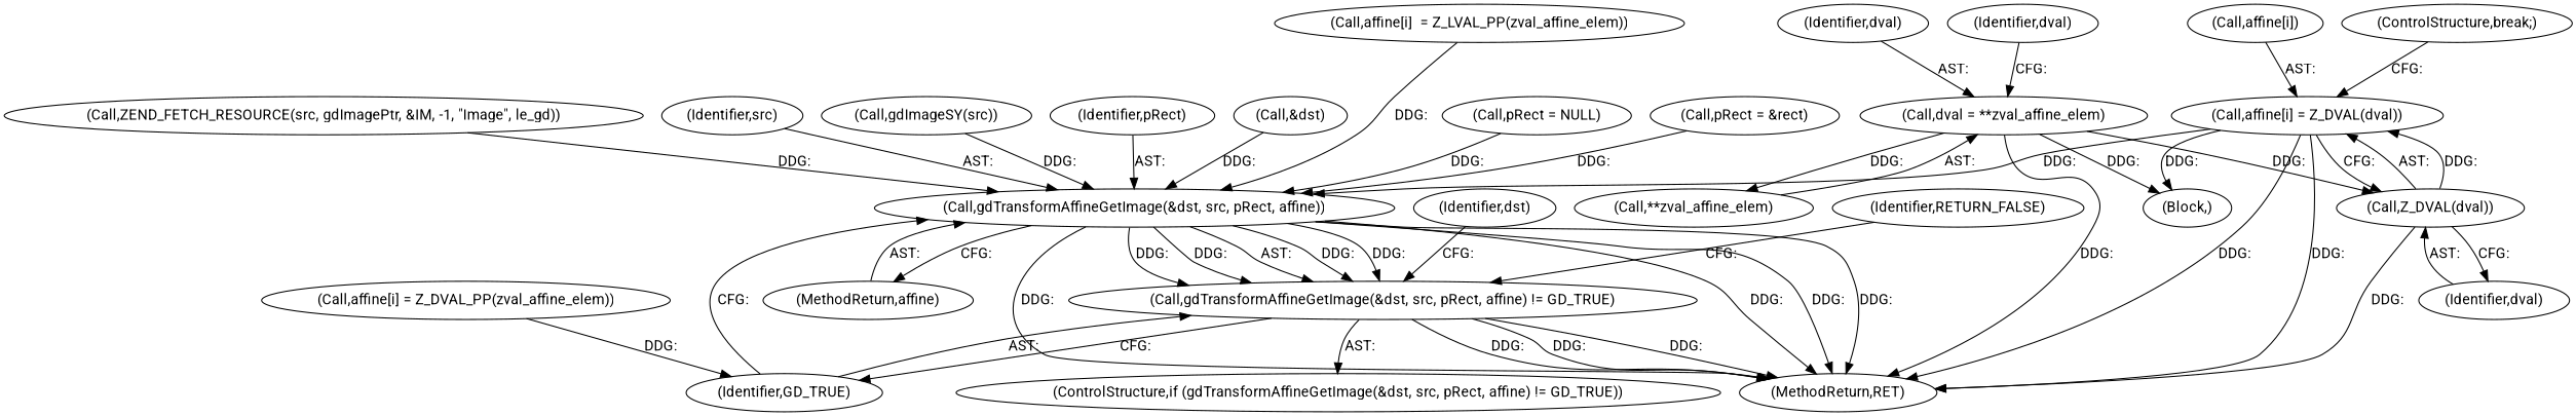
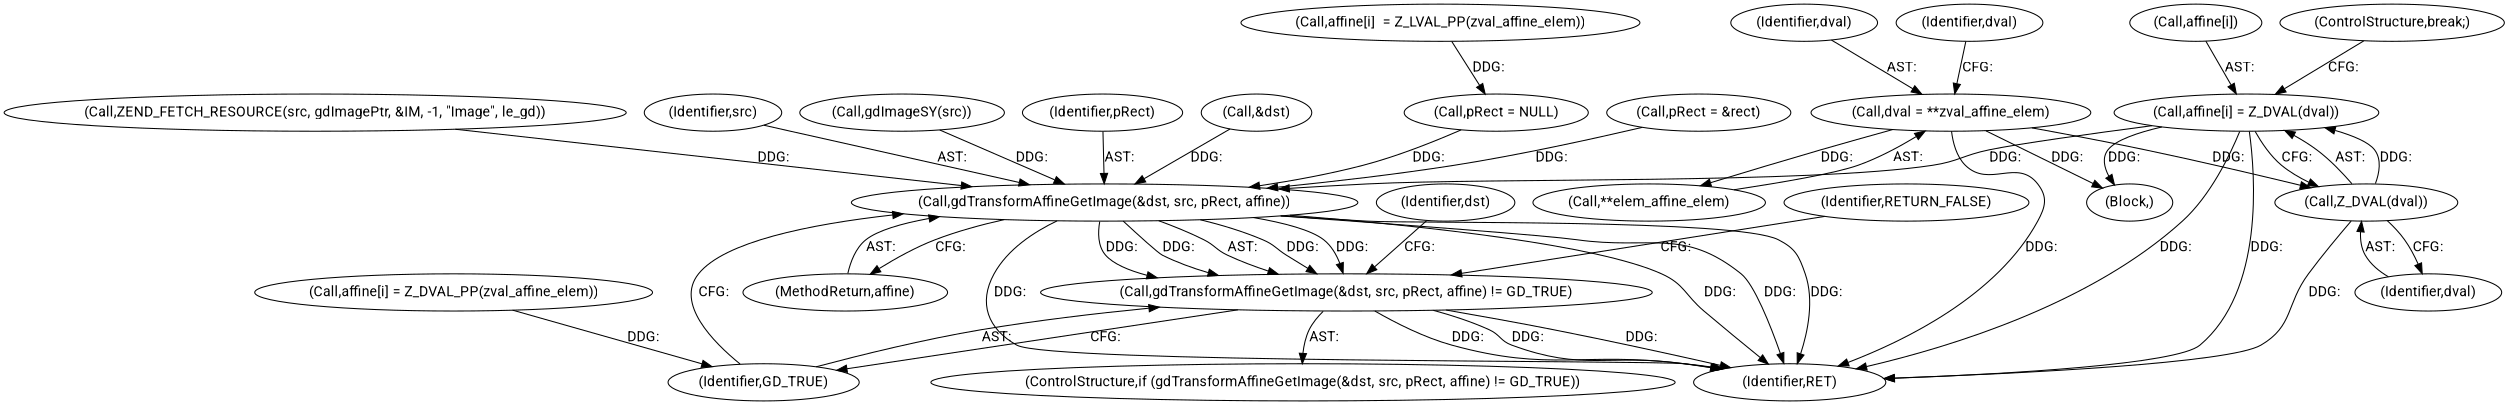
  digraph {
    fontname=Roboto
    node [fontname=Roboto]
    edge [fontname=Roboto]
    n1 [label="(Call,affine[i] = Z_DVAL(dval))"]
    n2 [label="(Call,Z_DVAL(dval))"]
    n3 [label="(Call,gdTransformAffineGetImage(&dst, src, pRect, affine))"]
    n4 [label="(Block,)"]
-   n5 [label="(MethodReturn,RET)"]
+   n5 [label="(Identifier,RET)"]
    n6 [label="(Identifier,dval)"]
    n7 [label="(Call,gdTransformAffineGetImage(&dst, src, pRect, affine) != GD_TRUE)"]
    n8 [label="(MethodReturn,affine)"]
    n9 [label="(Call,dval = **zval_affine_elem)"]
-   n10 [label="(Call,**zval_affine_elem)"]
+   n10 [label="(Call,**elem_affine_elem)"]
    n11 [label="(ControlStructure,if (gdTransformAffineGetImage(&dst, src, pRect, affine) != GD_TRUE))"]
    n12 [label="(Identifier,GD_TRUE)"]
    n13 [label="(Call,affine[i])"]
    n14 [label="(Call,pRect = NULL)"]
    n15 [label="(ControlStructure,break;)"]
    n16 [label="(Identifier,dval)"]
    n17 [label="(Identifier,dval)"]
    n18 [label="(Call,pRect = &rect)"]
    n19 [label="(Call,ZEND_FETCH_RESOURCE(src, gdImagePtr, &IM, -1, \"Image\", le_gd))"]
    n20 [label="(Call,affine[i] = Z_DVAL_PP(zval_affine_elem))"]
    n21 [label="(Identifier,RETURN_FALSE)"]
    n22 [label="(Identifier,dst)"]
    n23 [label="(Identifier,src)"]
    n24 [label="(Call,gdImageSY(src))"]
    n25 [label="(Identifier,pRect)"]
    n26 [label="(Call,&dst)"]
    n27 [label="(Call,affine[i]  = Z_LVAL_PP(zval_affine_elem))"]
    n1 -> n2 [label="CFG: "]
    n1 -> n3 [label="DDG: "]
    n1 -> n4 [label="DDG: "]
    n1 -> n5 [label="DDG: "]
    n1 -> n5 [label="DDG: "]
    n2 -> n1 [label="AST: "]
    n2 -> n1 [label="DDG: "]
    n2 -> n5 [label="DDG: "]
    n2 -> n6 [label="CFG: "]
    n3 -> n5 [label="DDG: "]
    n3 -> n5 [label="DDG: "]
    n3 -> n5 [label="DDG: "]
    n3 -> n5 [label="DDG: "]
    n3 -> n7 [label="AST: "]
    n3 -> n7 [label="DDG: "]
    n3 -> n7 [label="DDG: "]
    n3 -> n7 [label="DDG: "]
    n3 -> n7 [label="DDG: "]
    n3 -> n8 [label="CFG: "]
    n6 -> n2 [label="AST: "]
    n7 -> n5 [label="DDG: "]
    n7 -> n5 [label="DDG: "]
    n7 -> n5 [label="DDG: "]
    n7 -> n11 [label="AST: "]
    n7 -> n12 [label="CFG: "]
    n8 -> n3 [label="AST: "]
    n9 -> n2 [label="DDG: "]
    n9 -> n4 [label="DDG: "]
    n9 -> n5 [label="DDG: "]
    n9 -> n10 [label="DDG: "]
    n10 -> n9 [label="AST: "]
    n12 -> n3 [label="CFG: "]
    n12 -> n7 [label="AST: "]
    n13 -> n1 [label="AST: "]
    n14 -> n3 [label="DDG: "]
    n15 -> n1 [label="CFG: "]
    n16 -> n9 [label="AST: "]
    n17 -> n9 [label="CFG: "]
    n18 -> n3 [label="DDG: "]
    n19 -> n3 [label="DDG: "]
    n20 -> n12 [label="DDG: "]
    n21 -> n7 [label="CFG: "]
    n22 -> n7 [label="CFG: "]
    n23 -> n3 [label="AST: "]
    n24 -> n3 [label="DDG: "]
    n25 -> n3 [label="AST: "]
    n26 -> n3 [label="DDG: "]
-   n27 -> n3 [label="DDG: "]
+   n27 -> n14 [label="DDG: "]
  }
